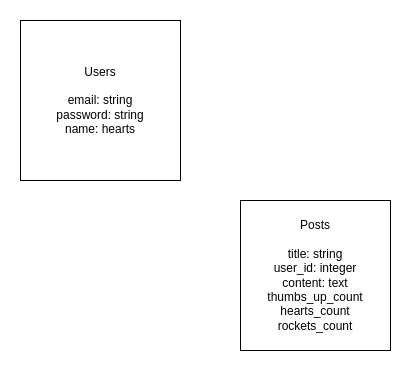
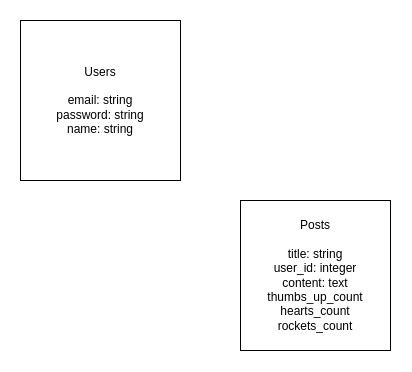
  <mxCell id="0" />
  <mxCell id="1" parent="0" />
- <mxCell id="2" value="Users&lt;br&gt;&lt;br&gt;email: string&lt;br&gt;password: string&lt;br&gt;name: hearts" style="whiteSpace=wrap;html=1;aspect=fixed;" vertex="1" parent="1"><mxGeometry x="20" width="160" height="160" as="geometry" y="20" /></mxCell>
+ <mxCell id="2" value="Users&lt;br&gt;&lt;br&gt;email: string&lt;br&gt;password: string&lt;br&gt;name: string" style="whiteSpace=wrap;html=1;aspect=fixed;" vertex="1" parent="1"><mxGeometry x="20" width="160" height="160" as="geometry" y="20" /></mxCell>
  <mxCell id="3" value="Posts&lt;br&gt;&lt;br&gt;title: string&lt;br&gt;user_id: integer&lt;br&gt;content: text&lt;br&gt;thumbs_up_count&lt;br&gt;hearts_count&lt;br&gt;rockets_count&lt;br&gt;" style="whiteSpace=wrap;html=1;aspect=fixed;" vertex="1" parent="1"><mxGeometry x="240" y="200" width="150" height="150" as="geometry" /></mxCell>
